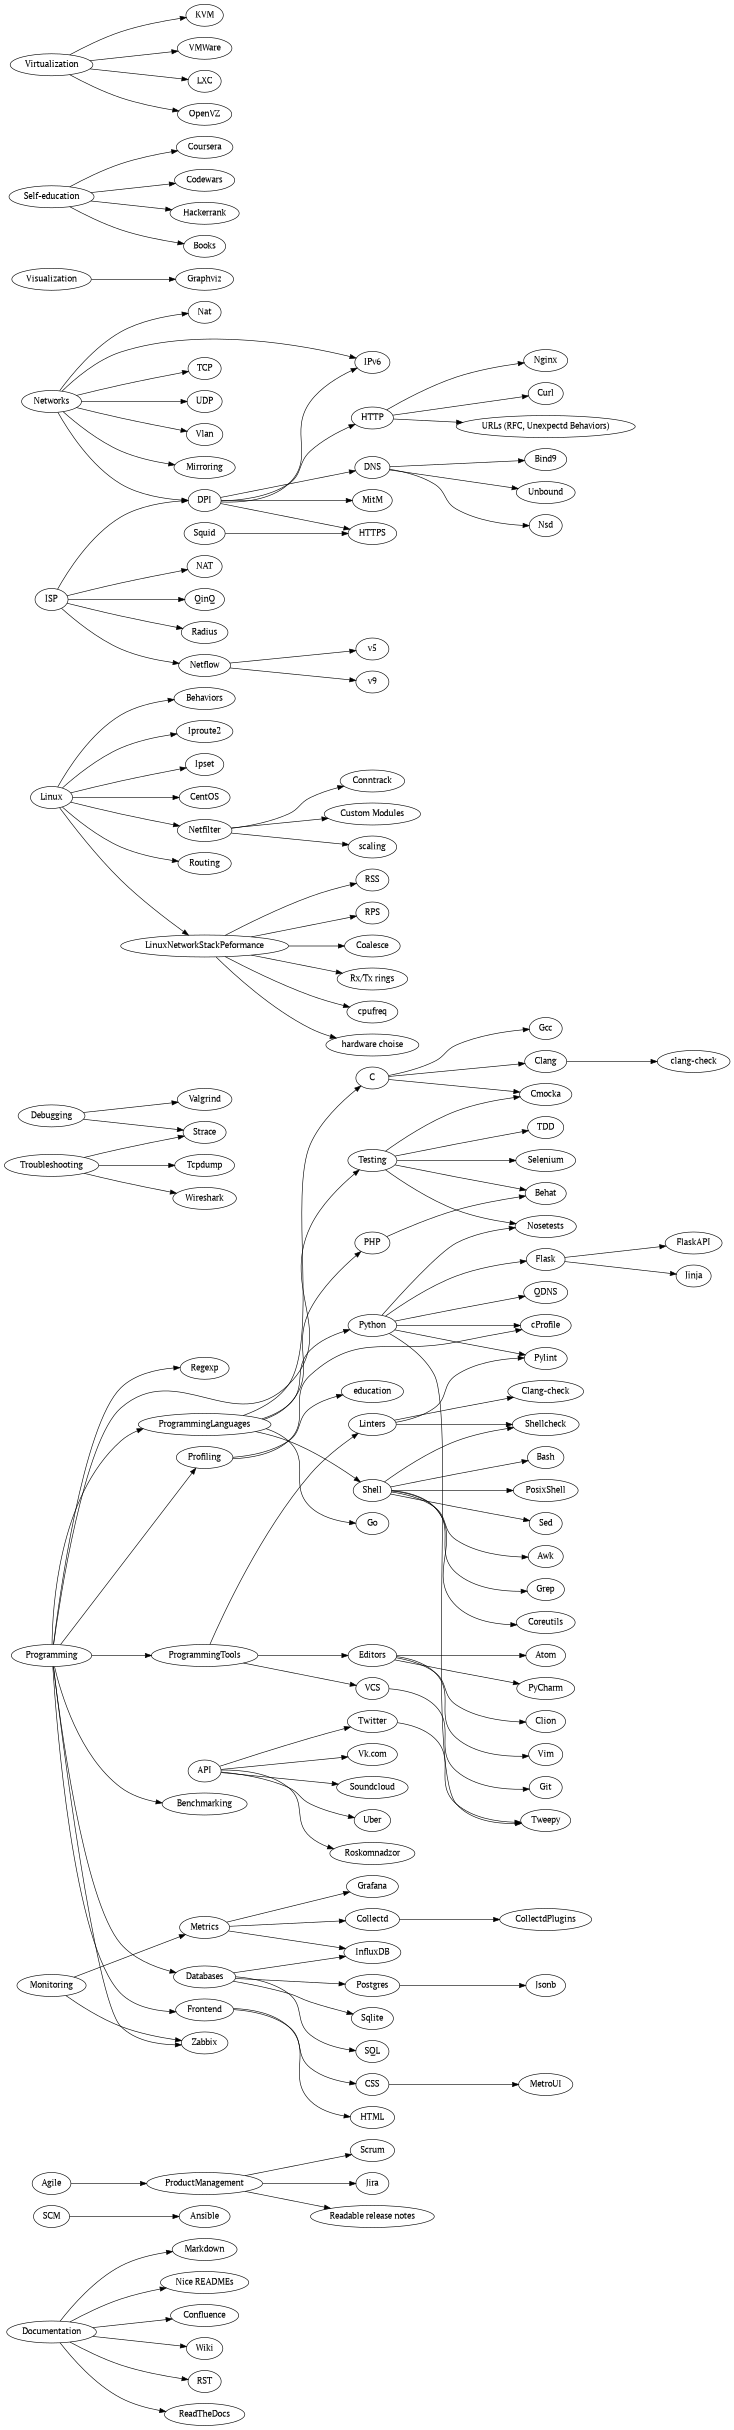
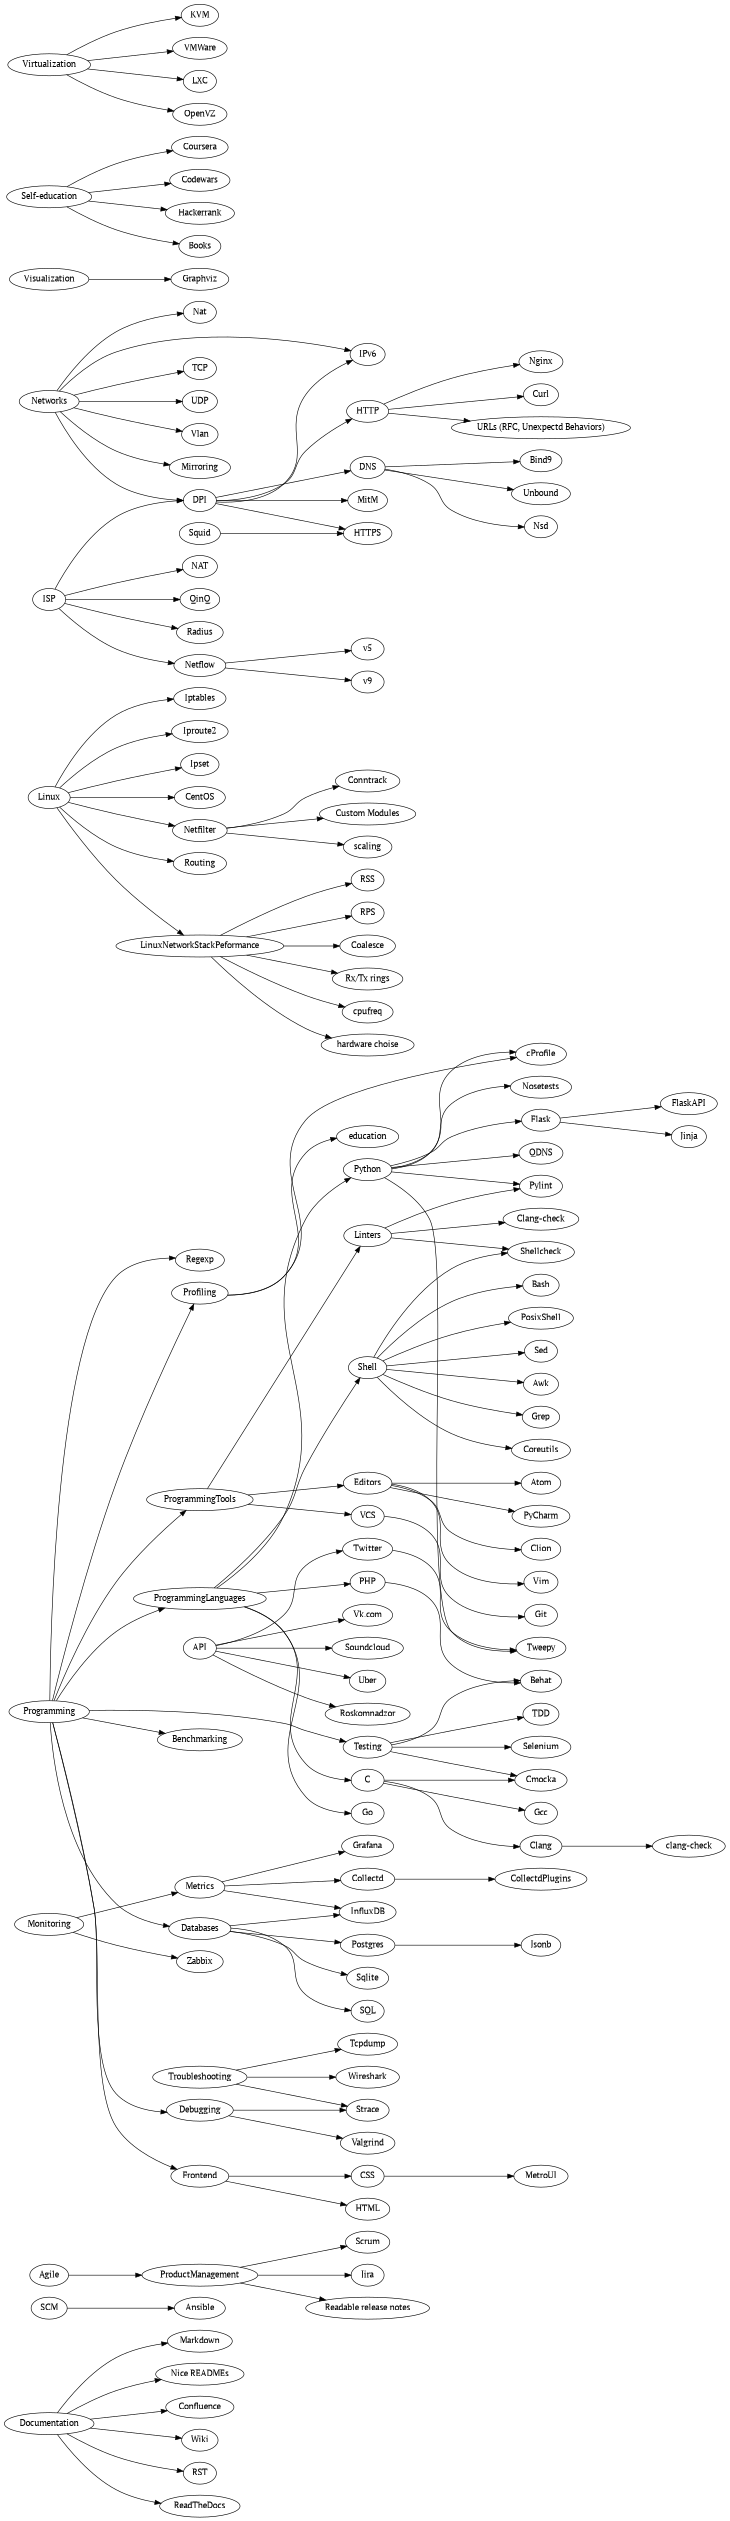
  digraph {
    fontname="PT Serif"
    rankdir=LR
    node [fontname="PT Serif"]
    edge [fontname="PT Serif"]
    Documentation
    Markdown
    "Nice READMEs"
    Confluence
    Wiki
    RST
    ReadTheDocs
    SCM
    Ansible
    ProductManagement
    Scrum
    Jira
    "Readable release notes"
    Agile
    Programming
    Regexp
    ProgrammingLanguages
    Testing
    Profiling
    Benchmarking
    Databases
    Debugging
    ProgrammingTools
    Frontend
    Python
    C
    Shell
    PHP
    Go
    Nosetests
    Cmocka
    Behat
    TDD
    Selenium
    cProfile
    n36 [label=education]
    InfluxDB
    Postgres
    Sqlite
    SQL
    Strace
    Valgrind
    Linters
    Editors
    VCS
    CSS
    HTML
    Flask
    Pylint
    QDNS
    Tweepy
    Gcc
    Clang
    Bash
    PosixShell
    Sed
    Awk
    Grep
    Coreutils
    Shellcheck
    Jsonb
    "Clang-check"
    Atom
    PyCharm
    Clion
    Vim
    Git
    MetroUI
    FlaskAPI
    Jinja
    "clang-check"
    API
    Twitter
    "Vk.com"
    Soundcloud
    Uber
    Roskomnadzor
    Linux
-   Iptables [label=Behaviors]
+   Iptables
    Iproute2
    Ipset
    CentOS
    Netfilter
    Routing
    LinuxNetworkStackPeformance
    Conntrack
    "Custom Modules"
    scaling
    RSS
    RPS
    Coalesce
    "Rx/Tx rings"
    cpufreq
    "hardware choise"
    Networks
    Nat
    IPv6
    TCP
    UDP
    DPI
    Vlan
    Mirroring
    HTTP
    HTTPS
    DNS
    MitM
    Nginx
    Curl
    "URLs (RFC, Unexpectd Behaviors)"
    Bind9
    Unbound
    Nsd
    Monitoring
    Zabbix
    Metrics
    Grafana
    Collectd
    CollectdPlugins
    Squid
    Troubleshooting
    Tcpdump
    Wireshark
    ISP
    NAT
    QinQ
    Radius
    Netflow
    v5
    v9
    Visualization
    Graphviz
    "Self-education"
    Coursera
    Codewars
    Hackerrank
    Books
    Virtualization
    KVM
    VMWare
    LXC
    OpenVZ
    Documentation -> Markdown
    Documentation -> "Nice READMEs"
    Documentation -> Confluence
    Documentation -> Wiki
    Documentation -> RST
    Documentation -> ReadTheDocs
    SCM -> Ansible
    ProductManagement -> Scrum
    ProductManagement -> Jira
    ProductManagement -> "Readable release notes"
    Agile -> ProductManagement
    Programming -> Regexp
    Programming -> ProgrammingLanguages
    Programming -> Testing
    Programming -> Profiling
    Programming -> Benchmarking
    Programming -> Databases
-   Programming -> Zabbix
+   Programming -> Debugging
    Programming -> ProgrammingTools
    Programming -> Frontend
    ProgrammingLanguages -> Python
    ProgrammingLanguages -> C
    ProgrammingLanguages -> Shell
    ProgrammingLanguages -> PHP
    ProgrammingLanguages -> Go
-   Testing -> Nosetests
    Testing -> Cmocka
    Testing -> Behat
    Testing -> TDD
    Testing -> Selenium
    Profiling -> cProfile
    Profiling -> n36
    Databases -> InfluxDB
    Databases -> Postgres
    Databases -> Sqlite
    Databases -> SQL
    Debugging -> Strace
    Debugging -> Valgrind
    ProgrammingTools -> Linters
    ProgrammingTools -> Editors
    ProgrammingTools -> VCS
    Frontend -> CSS
    Frontend -> HTML
    Python -> Nosetests
    Python -> cProfile
    Python -> Flask
    Python -> Pylint
    Python -> QDNS
    Python -> Tweepy
    C -> Cmocka
    C -> Gcc
    C -> Clang
    Shell -> Bash
    Shell -> PosixShell
    Shell -> Sed
    Shell -> Awk
    Shell -> Grep
    Shell -> Coreutils
    Shell -> Shellcheck
    PHP -> Behat
    Postgres -> Jsonb
    Linters -> Pylint
    Linters -> Shellcheck
    Linters -> "Clang-check"
    Editors -> Atom
    Editors -> PyCharm
    Editors -> Clion
    Editors -> Vim
    VCS -> Git
    CSS -> MetroUI
    Flask -> FlaskAPI
    Flask -> Jinja
    Clang -> "clang-check"
    API -> Twitter
    API -> "Vk.com"
    API -> Soundcloud
    API -> Uber
    API -> Roskomnadzor
    Twitter -> Tweepy
    Linux -> Iptables
    Linux -> Iproute2
    Linux -> Ipset
    Linux -> CentOS
    Linux -> Netfilter
    Linux -> Routing
    Linux -> LinuxNetworkStackPeformance
    Netfilter -> Conntrack
    Netfilter -> "Custom Modules"
    Netfilter -> scaling
    LinuxNetworkStackPeformance -> RSS
    LinuxNetworkStackPeformance -> RPS
    LinuxNetworkStackPeformance -> Coalesce
    LinuxNetworkStackPeformance -> "Rx/Tx rings"
    LinuxNetworkStackPeformance -> cpufreq
    LinuxNetworkStackPeformance -> "hardware choise"
    Networks -> Nat
    Networks -> IPv6
    Networks -> TCP
    Networks -> UDP
    Networks -> DPI
    Networks -> Vlan
    Networks -> Mirroring
    DPI -> IPv6
    DPI -> HTTP
    DPI -> HTTPS
    DPI -> DNS
    DPI -> MitM
    HTTP -> Nginx
    HTTP -> Curl
    HTTP -> "URLs (RFC, Unexpectd Behaviors)"
    DNS -> Bind9
    DNS -> Unbound
    DNS -> Nsd
    Monitoring -> Zabbix
    Monitoring -> Metrics
    Metrics -> InfluxDB
    Metrics -> Grafana
    Metrics -> Collectd
    Collectd -> CollectdPlugins
    Squid -> HTTPS
    Troubleshooting -> Strace
    Troubleshooting -> Tcpdump
    Troubleshooting -> Wireshark
    ISP -> DPI
    ISP -> NAT
    ISP -> QinQ
    ISP -> Radius
    ISP -> Netflow
    Netflow -> v5
    Netflow -> v9
    Visualization -> Graphviz
    "Self-education" -> Coursera
    "Self-education" -> Codewars
    "Self-education" -> Hackerrank
    "Self-education" -> Books
    Virtualization -> KVM
    Virtualization -> VMWare
    Virtualization -> LXC
    Virtualization -> OpenVZ
  }
